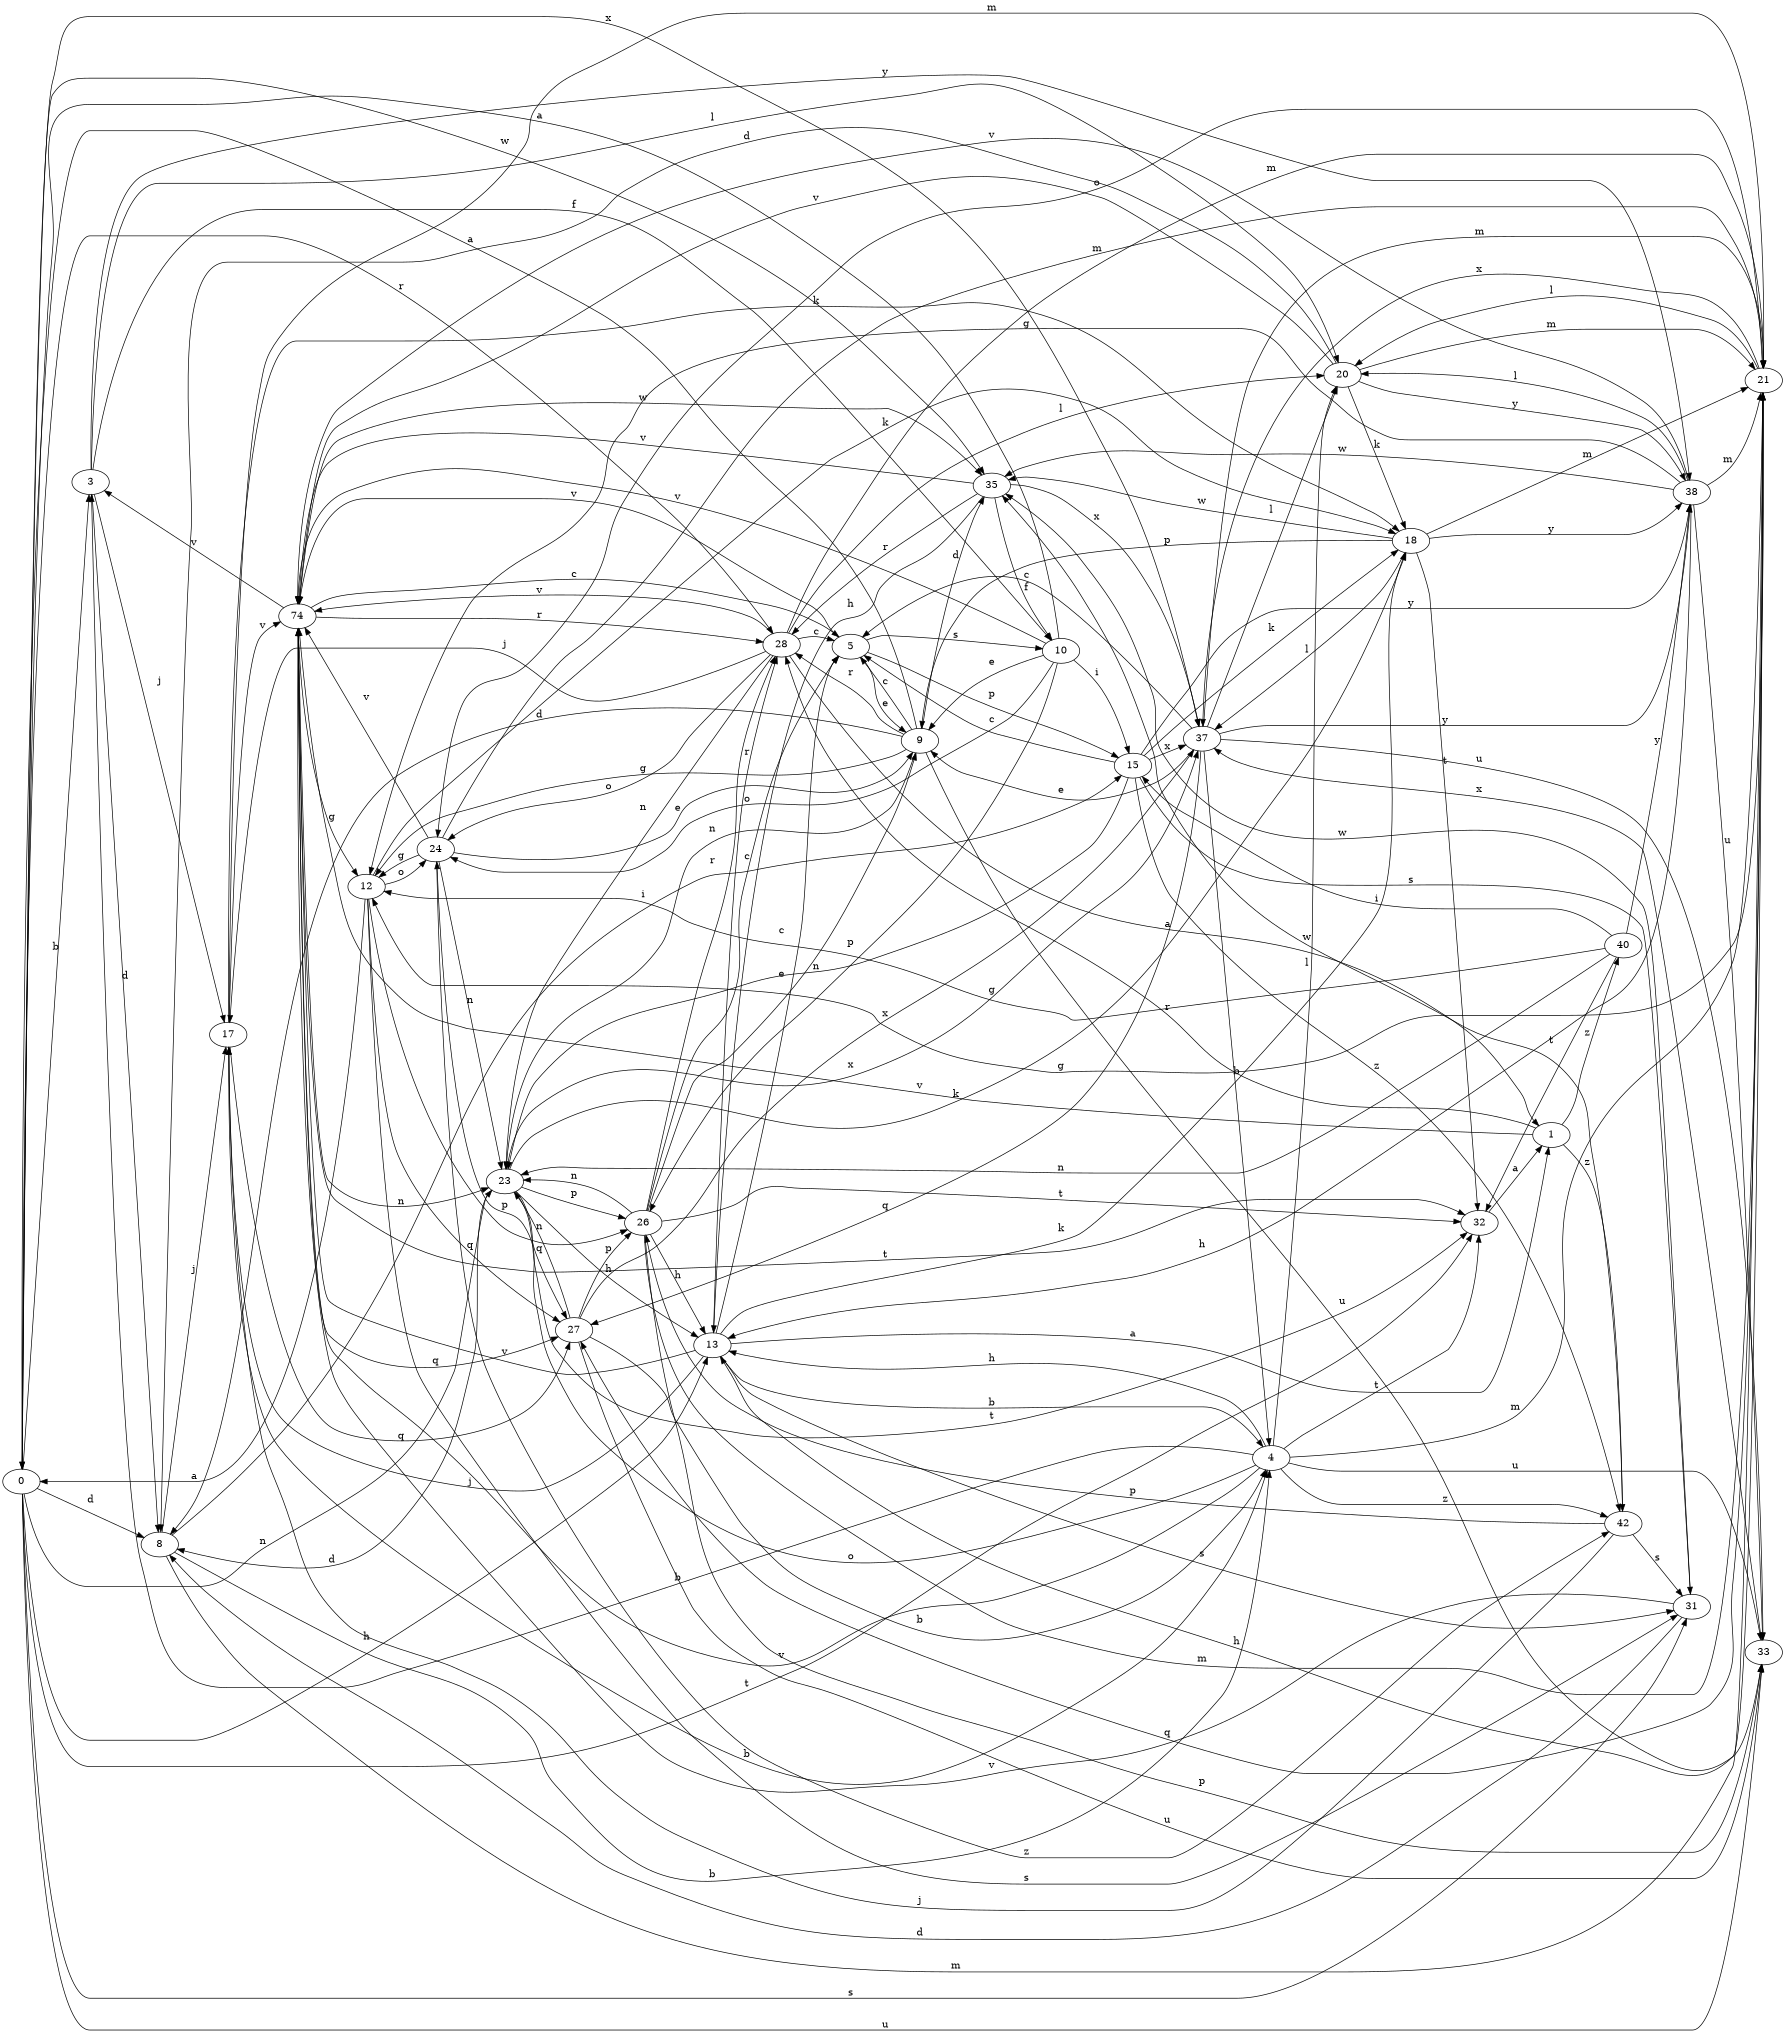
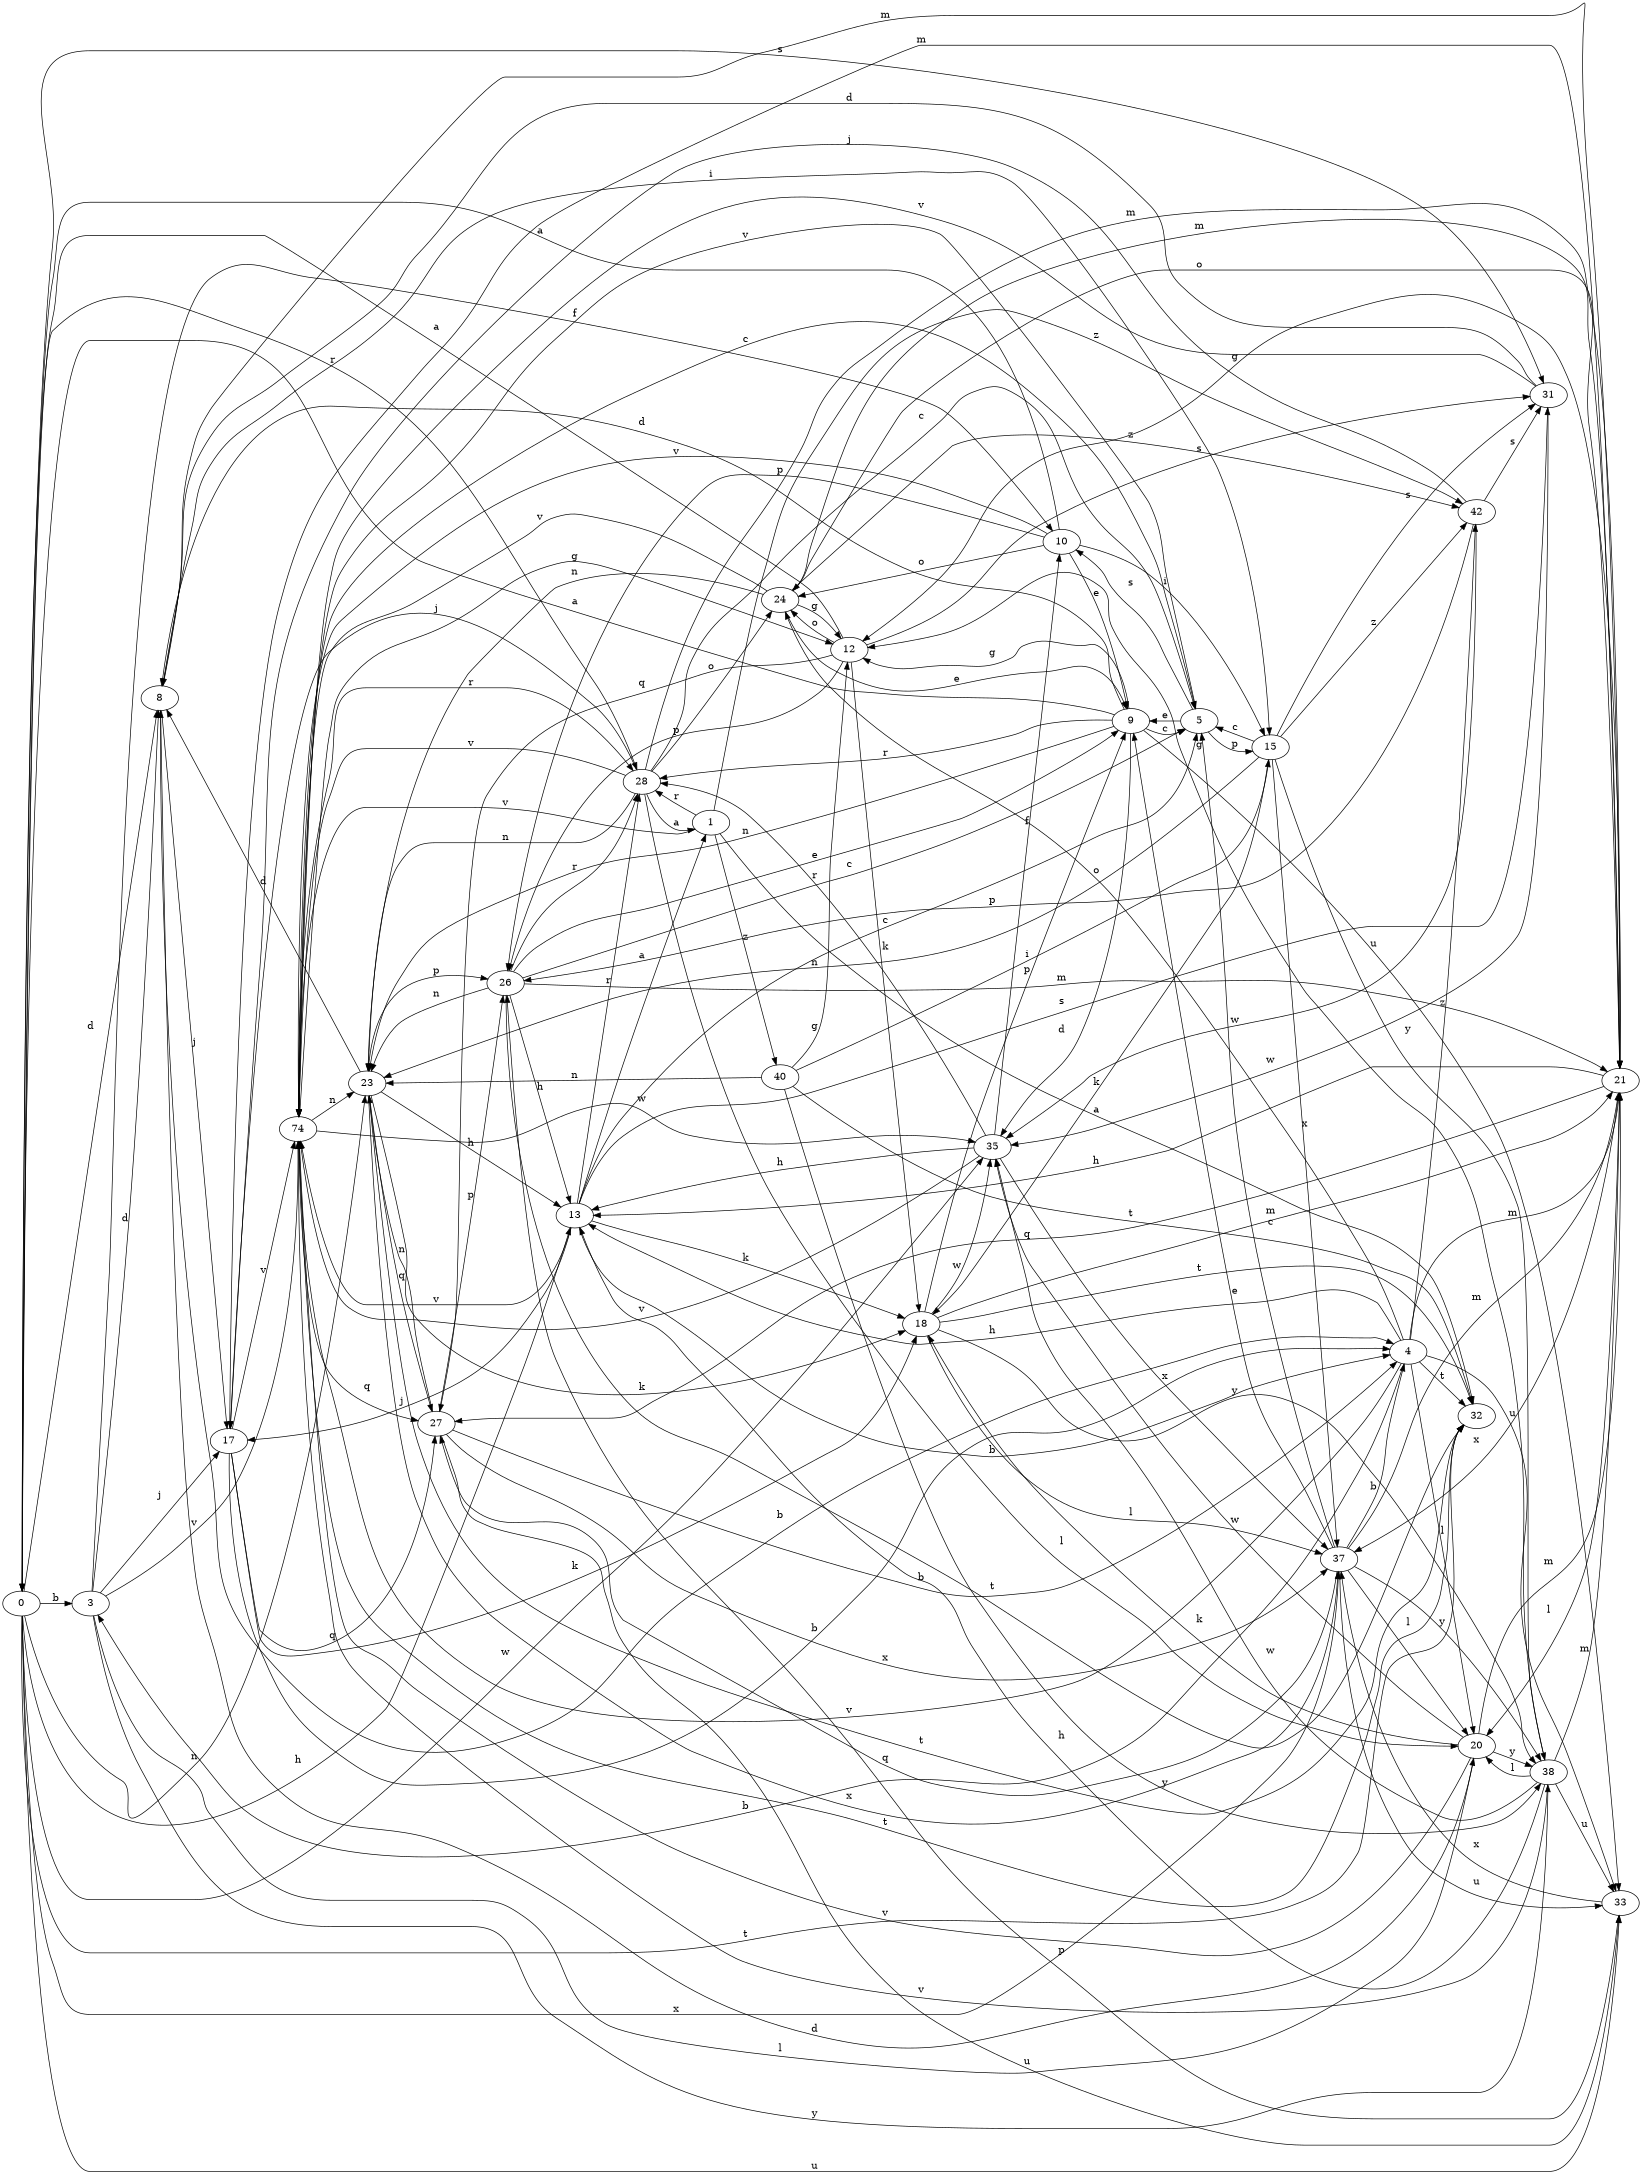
  strict digraph {
    rankdir=LR
    0
    3
    n3 [label=8]
    13
    23
    28
    31
    32
    33
    35
    37
    n12 [label=74]
    10
    17
    20
    38
    4
    21
    15
    1
    5
    18
    26
    27
    24
    9
    40
    42
    12
    0 -> 3 [label=b]
    0 -> n3 [label=d]
    0 -> 13 [label=h]
    0 -> 23 [label=n]
    0 -> 28 [label=r]
    0 -> 31 [label=s]
    0 -> 32 [label=t]
    0 -> 33 [label=u]
    0 -> 35 [label=w]
    0 -> 37 [label=x]
    3 -> n3 [label=d]
-   n12 -> 3 [label=v]
+   3 -> n12 [label=v]
    3 -> 10 [label=f]
    3 -> 17 [label=j]
    3 -> 20 [label=l]
    3 -> 38 [label=y]
    n3 -> 17 [label=j]
    n3 -> 4 [label=b]
    n3 -> 21 [label=m]
    n3 -> 15 [label=i]
    13 -> 28 [label=r]
    13 -> 31 [label=s]
    13 -> n12 [label=v]
    13 -> 17 [label=j]
    13 -> 4 [label=b]
    13 -> 1 [label=a]
    13 -> 5 [label=c]
    13 -> 18 [label=k]
    23 -> n3 [label=d]
    23 -> 13 [label=h]
    23 -> 32 [label=t]
    23 -> 37 [label=x]
    23 -> 18 [label=k]
    23 -> 26 [label=p]
    23 -> 27 [label=q]
    28 -> 23 [label=n]
    28 -> n12 [label=v]
    28 -> 17 [label=j]
    28 -> 20 [label=l]
    28 -> 21 [label=m]
    28 -> 1 [label=a]
    28 -> 5 [label=c]
    28 -> 24 [label=o]
    31 -> n3 [label=d]
    31 -> 35 [label=w]
    31 -> n12 [label=v]
-   32 -> 1 [label=a]
+   1 -> 32 [label=a]
    33 -> 37 [label=x]
-   26 -> 33 [label=p]
+   33 -> 26 [label=p]
    35 -> 13 [label=h]
    35 -> 28 [label=r]
    35 -> 37 [label=x]
    35 -> n12 [label=v]
    35 -> 10 [label=f]
    37 -> 33 [label=u]
    37 -> 20 [label=l]
    37 -> 38 [label=y]
    37 -> 4 [label=b]
    37 -> 21 [label=m]
    37 -> 5 [label=c]
    37 -> 27 [label=q]
    37 -> 9 [label=e]
    n12 -> 23 [label=n]
    n12 -> 28 [label=r]
    n12 -> 32 [label=t]
    n12 -> 35 [label=w]
    n12 -> 5 [label=c]
    n12 -> 27 [label=q]
    n12 -> 12 [label=g]
    10 -> 0 [label=a]
    10 -> n12 [label=v]
    10 -> 15 [label=i]
    10 -> 26 [label=p]
    10 -> 24 [label=o]
    10 -> 9 [label=e]
    17 -> n12 [label=v]
    17 -> 4 [label=b]
    17 -> 21 [label=m]
    17 -> 18 [label=k]
    17 -> 27 [label=q]
    20 -> n3 [label=d]
+   20 -> 35 [label=w]
    20 -> n12 [label=v]
    20 -> 38 [label=y]
    20 -> 21 [label=m]
    20 -> 18 [label=k]
    38 -> 13 [label=h]
    38 -> 33 [label=u]
    38 -> 35 [label=w]
    38 -> n12 [label=v]
    38 -> 20 [label=l]
    38 -> 21 [label=m]
    38 -> 12 [label=g]
    4 -> 3 [label=b]
    4 -> 13 [label=h]
    4 -> 32 [label=t]
    4 -> 33 [label=u]
    4 -> n12 [label=v]
    4 -> 20 [label=l]
    4 -> 21 [label=m]
    4 -> 24 [label=o]
    4 -> 42 [label=z]
    21 -> 13 [label=h]
    21 -> 37 [label=x]
    21 -> 20 [label=l]
    21 -> 27 [label=q]
    21 -> 24 [label=o]
    21 -> 12 [label=g]
    15 -> 23 [label=n]
    15 -> 31 [label=s]
    15 -> 37 [label=x]
    15 -> 38 [label=y]
    15 -> 5 [label=c]
    15 -> 18 [label=k]
    15 -> 42 [label=z]
    1 -> 28 [label=r]
    1 -> n12 [label=v]
    1 -> 40 [label=z]
    1 -> 42 [label=z]
    5 -> n12 [label=v]
    5 -> 10 [label=s]
    5 -> 15 [label=p]
    5 -> 9 [label=e]
    18 -> 32 [label=t]
    18 -> 35 [label=w]
    18 -> 37 [label=l]
    18 -> 38 [label=y]
    18 -> 21 [label=m]
    18 -> 9 [label=p]
    26 -> 13 [label=h]
    26 -> 23 [label=n]
    26 -> 28 [label=r]
    26 -> 32 [label=t]
    26 -> 21 [label=m]
    26 -> 5 [label=c]
    26 -> 9 [label=e]
    27 -> 23 [label=n]
    27 -> 33 [label=u]
    27 -> 37 [label=x]
    27 -> 4 [label=b]
    27 -> 26 [label=p]
    24 -> 23 [label=n]
    24 -> n12 [label=v]
    24 -> 21 [label=m]
    24 -> 9 [label=e]
    24 -> 42 [label=z]
    24 -> 12 [label=g]
    9 -> 0 [label=a]
    9 -> n3 [label=d]
    9 -> 23 [label=n]
    9 -> 28 [label=r]
    9 -> 33 [label=u]
    9 -> 35 [label=d]
    9 -> 5 [label=c]
    9 -> 12 [label=g]
    40 -> 23 [label=n]
    40 -> 32 [label=t]
    40 -> 38 [label=y]
    40 -> 15 [label=i]
    40 -> 12 [label=g]
    42 -> 31 [label=s]
    42 -> 35 [label=w]
    42 -> 17 [label=j]
    42 -> 26 [label=p]
    12 -> 0 [label=a]
    12 -> 31 [label=s]
    12 -> 18 [label=k]
    12 -> 26 [label=p]
    12 -> 27 [label=q]
    12 -> 24 [label=o]
  }
